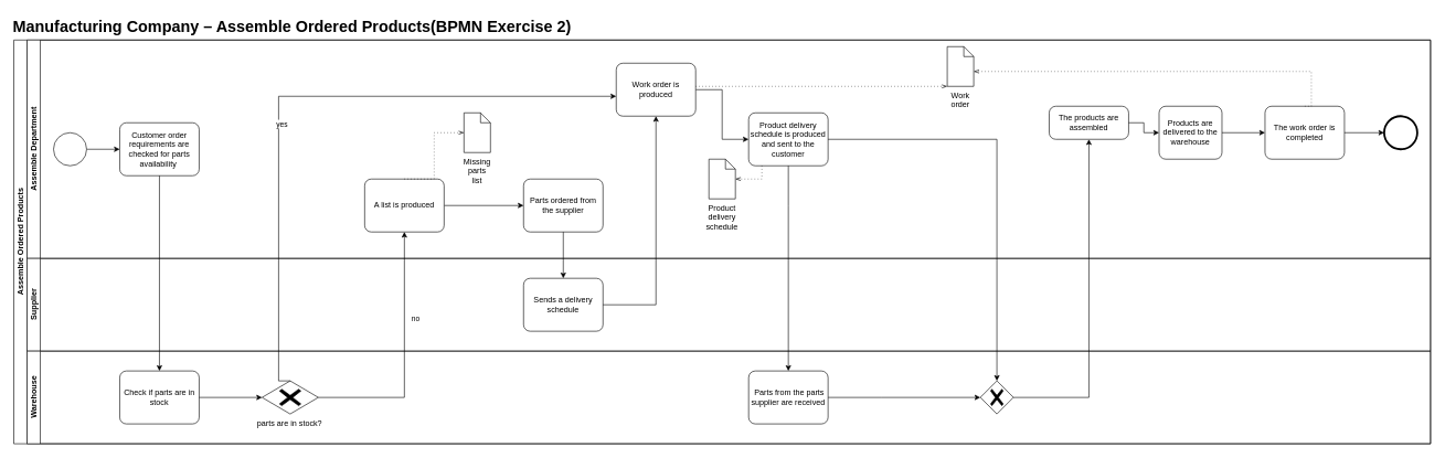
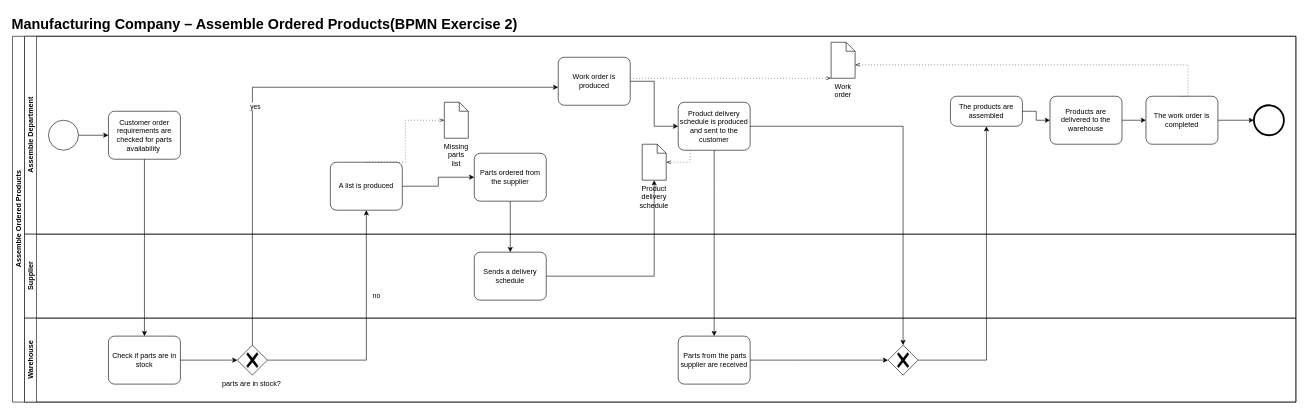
  <mxCell id="0" />
  <mxCell id="1" parent="0" />
  <mxCell id="2" value="Assemble Ordered Products" style="swimlane;html=1;childLayout=stackLayout;resizeParent=1;resizeParentMax=0;horizontal=0;startSize=20;horizontalStack=0;" parent="1" vertex="1"><mxGeometry x="20" y="60" width="2140" height="610" as="geometry" /></mxCell>
  <mxCell id="3" value="Assemble Department" style="swimlane;html=1;startSize=20;horizontal=0;" parent="2" vertex="1"><mxGeometry x="20" width="2120" height="330" as="geometry" /></mxCell>
  <mxCell id="4" value="Customer order requirements are checked for parts availability " style="points=[[0.25,0,0],[0.5,0,0],[0.75,0,0],[1,0.25,0],[1,0.5,0],[1,0.75,0],[0.75,1,0],[0.5,1,0],[0.25,1,0],[0,0.75,0],[0,0.5,0],[0,0.25,0]];shape=mxgraph.bpmn.task;whiteSpace=wrap;rectStyle=rounded;size=10;taskMarker=abstract;" parent="3" vertex="1"><mxGeometry x="140" y="125" width="120" height="80" as="geometry" /></mxCell>
  <mxCell id="5" style="edgeStyle=orthogonalEdgeStyle;rounded=0;orthogonalLoop=1;jettySize=auto;html=1;" parent="3" source="6" target="4" edge="1"><mxGeometry relative="1" as="geometry" /></mxCell>
  <mxCell id="6" value="" style="points=[[0.145,0.145,0],[0.5,0,0],[0.855,0.145,0],[1,0.5,0],[0.855,0.855,0],[0.5,1,0],[0.145,0.855,0],[0,0.5,0]];shape=mxgraph.bpmn.event;html=1;verticalLabelPosition=bottom;labelBackgroundColor=#ffffff;verticalAlign=top;align=center;perimeter=ellipsePerimeter;outlineConnect=0;aspect=fixed;outline=standard;symbol=general;" parent="3" vertex="1"><mxGeometry x="40" y="140" width="50" height="50" as="geometry" /></mxCell>
  <mxCell id="7" value="" style="edgeStyle=orthogonalEdgeStyle;rounded=0;orthogonalLoop=1;jettySize=auto;html=1;" parent="3" source="8" target="9" edge="1"><mxGeometry relative="1" as="geometry" /></mxCell>
  <mxCell id="8" value="A list is produced" style="points=[[0.25,0,0],[0.5,0,0],[0.75,0,0],[1,0.25,0],[1,0.5,0],[1,0.75,0],[0.75,1,0],[0.5,1,0],[0.25,1,0],[0,0.75,0],[0,0.5,0],[0,0.25,0]];shape=mxgraph.bpmn.task;whiteSpace=wrap;rectStyle=rounded;size=10;taskMarker=abstract;" parent="3" vertex="1"><mxGeometry x="510" y="210" width="120" height="80" as="geometry" /></mxCell>
- <mxCell id="9" value="Parts ordered from the supplier" style="points=[[0.25,0,0],[0.5,0,0],[0.75,0,0],[1,0.25,0],[1,0.5,0],[1,0.75,0],[0.75,1,0],[0.5,1,0],[0.25,1,0],[0,0.75,0],[0,0.5,0],[0,0.25,0]];shape=mxgraph.bpmn.task;whiteSpace=wrap;rectStyle=rounded;size=10;taskMarker=abstract;" parent="3" vertex="1"><mxGeometry x="750" y="210" width="120" height="80" as="geometry" /></mxCell>
+ <mxCell id="9" value="Parts ordered from the supplier" style="points=[[0.25,0,0],[0.5,0,0],[0.75,0,0],[1,0.25,0],[1,0.5,0],[1,0.75,0],[0.75,1,0],[0.5,1,0],[0.25,1,0],[0,0.75,0],[0,0.5,0],[0,0.25,0]];shape=mxgraph.bpmn.task;whiteSpace=wrap;rectStyle=rounded;size=10;taskMarker=abstract;" parent="3" vertex="1"><mxGeometry x="750" y="195" width="120" height="80" as="geometry" /></mxCell>
  <mxCell id="10" style="edgeStyle=orthogonalEdgeStyle;rounded=0;orthogonalLoop=1;jettySize=auto;html=1;" parent="3" source="11" target="12" edge="1"><mxGeometry relative="1" as="geometry" /></mxCell>
  <mxCell id="11" value="Work order is produced" style="points=[[0.25,0,0],[0.5,0,0],[0.75,0,0],[1,0.25,0],[1,0.5,0],[1,0.75,0],[0.75,1,0],[0.5,1,0],[0.25,1,0],[0,0.75,0],[0,0.5,0],[0,0.25,0]];shape=mxgraph.bpmn.task;whiteSpace=wrap;rectStyle=rounded;size=10;taskMarker=abstract;" parent="3" vertex="1"><mxGeometry x="890" y="35" width="120" height="80" as="geometry" /></mxCell>
  <mxCell id="12" value="Product delivery schedule is produced and sent to the customer" style="points=[[0.25,0,0],[0.5,0,0],[0.75,0,0],[1,0.25,0],[1,0.5,0],[1,0.75,0],[0.75,1,0],[0.5,1,0],[0.25,1,0],[0,0.75,0],[0,0.5,0],[0,0.25,0]];shape=mxgraph.bpmn.task;whiteSpace=wrap;rectStyle=rounded;size=10;taskMarker=abstract;" parent="3" vertex="1"><mxGeometry x="1090" y="110" width="120" height="80" as="geometry" /></mxCell>
  <mxCell id="13" value="The products are assembled" style="points=[[0.25,0,0],[0.5,0,0],[0.75,0,0],[1,0.25,0],[1,0.5,0],[1,0.75,0],[0.75,1,0],[0.5,1,0],[0.25,1,0],[0,0.75,0],[0,0.5,0],[0,0.25,0]];shape=mxgraph.bpmn.task;whiteSpace=wrap;rectStyle=rounded;size=10;taskMarker=abstract;" parent="3" vertex="1"><mxGeometry x="1544" y="100" width="120" height="50" as="geometry" /></mxCell>
  <mxCell id="14" value="The work order is completed" style="points=[[0.25,0,0],[0.5,0,0],[0.75,0,0],[1,0.25,0],[1,0.5,0],[1,0.75,0],[0.75,1,0],[0.5,1,0],[0.25,1,0],[0,0.75,0],[0,0.5,0],[0,0.25,0]];shape=mxgraph.bpmn.task;whiteSpace=wrap;rectStyle=rounded;size=10;taskMarker=abstract;" parent="3" vertex="1"><mxGeometry x="1870" y="100" width="120" height="80" as="geometry" /></mxCell>
  <mxCell id="15" value="" style="points=[[0.145,0.145,0],[0.5,0,0],[0.855,0.145,0],[1,0.5,0],[0.855,0.855,0],[0.5,1,0],[0.145,0.855,0],[0,0.5,0]];shape=mxgraph.bpmn.event;html=1;verticalLabelPosition=bottom;labelBackgroundColor=#ffffff;verticalAlign=top;align=center;perimeter=ellipsePerimeter;outlineConnect=0;aspect=fixed;outline=end;symbol=terminate2;" parent="3" vertex="1"><mxGeometry x="2050" y="115" width="50" height="50" as="geometry" /></mxCell>
  <mxCell id="16" style="edgeStyle=orthogonalEdgeStyle;rounded=0;orthogonalLoop=1;jettySize=auto;html=1;" parent="3" source="14" target="15" edge="1"><mxGeometry relative="1" as="geometry" /></mxCell>
- <mxCell id="17" value="Missing parts list" style="shape=mxgraph.bpmn.data;labelPosition=center;verticalLabelPosition=bottom;align=center;verticalAlign=top;whiteSpace=wrap;size=15;html=1;" parent="3" vertex="1"><mxGeometry x="660" y="110" width="40" height="60" as="geometry" /></mxCell>
+ <mxCell id="17" value="Missing parts list" style="shape=mxgraph.bpmn.data;labelPosition=center;verticalLabelPosition=bottom;align=center;verticalAlign=top;whiteSpace=wrap;size=15;html=1;" parent="3" vertex="1"><mxGeometry x="700" y="110" width="40" height="60" as="geometry" /></mxCell>
  <mxCell id="18" value="" style="edgeStyle=elbowEdgeStyle;fontSize=12;html=1;endFill=0;startFill=0;endSize=6;startSize=6;dashed=1;dashPattern=1 4;endArrow=openThin;startArrow=none;rounded=0;exitX=0.5;exitY=0;exitDx=0;exitDy=0;exitPerimeter=0;entryX=0;entryY=0.5;entryDx=0;entryDy=0;entryPerimeter=0;" parent="3" source="8" target="17" edge="1"><mxGeometry width="160" relative="1" as="geometry"><mxPoint x="570" y="150" as="sourcePoint" /><mxPoint x="730" y="150" as="targetPoint" /></mxGeometry></mxCell>
- <mxCell id="19" value="Work order" style="shape=mxgraph.bpmn.data;labelPosition=center;verticalLabelPosition=bottom;align=center;verticalAlign=top;whiteSpace=wrap;size=15;html=1;" parent="3" vertex="1"><mxGeometry x="1390" y="10" width="40" height="60" as="geometry" /></mxCell>
+ <mxCell id="19" value="Work order" style="shape=mxgraph.bpmn.data;labelPosition=center;verticalLabelPosition=bottom;align=center;verticalAlign=top;whiteSpace=wrap;size=15;html=1;" parent="3" vertex="1"><mxGeometry x="1345" y="10" width="40" height="60" as="geometry" /></mxCell>
  <mxCell id="20" value="" style="edgeStyle=elbowEdgeStyle;fontSize=12;html=1;endFill=0;startFill=0;endSize=6;startSize=6;dashed=1;dashPattern=1 4;endArrow=openThin;startArrow=none;rounded=0;" parent="3" source="11" target="19" edge="1"><mxGeometry width="160" relative="1" as="geometry"><mxPoint x="930" y="60" as="sourcePoint" /><mxPoint x="970" y="60" as="targetPoint" /><Array as="points"><mxPoint x="990" y="50" /></Array></mxGeometry></mxCell>
  <mxCell id="21" value="" style="edgeStyle=elbowEdgeStyle;fontSize=12;html=1;endFill=0;startFill=0;endSize=6;startSize=6;dashed=1;dashPattern=1 4;endArrow=openThin;startArrow=none;rounded=0;entryX=0;entryY=0;entryDx=40;entryDy=37.5;entryPerimeter=0;exitX=0.5;exitY=0;exitDx=0;exitDy=0;exitPerimeter=0;" parent="3" source="14" target="19" edge="1"><mxGeometry width="160" relative="1" as="geometry"><mxPoint x="1610" y="70" as="sourcePoint" /><mxPoint x="1770" y="70" as="targetPoint" /><Array as="points"><mxPoint x="1940" y="80" /></Array></mxGeometry></mxCell>
  <mxCell id="22" value="Product delivery schedule" style="shape=mxgraph.bpmn.data;labelPosition=center;verticalLabelPosition=bottom;align=center;verticalAlign=top;whiteSpace=wrap;size=15;html=1;" parent="3" vertex="1"><mxGeometry x="1030" y="180" width="40" height="60" as="geometry" /></mxCell>
  <mxCell id="23" value="" style="edgeStyle=elbowEdgeStyle;fontSize=12;html=1;endFill=0;startFill=0;endSize=6;startSize=6;dashed=1;dashPattern=1 4;endArrow=openThin;startArrow=none;rounded=0;" parent="3" source="12" target="22" edge="1"><mxGeometry width="160" relative="1" as="geometry"><mxPoint x="1110" y="180" as="sourcePoint" /><mxPoint x="1270" y="80" as="targetPoint" /><Array as="points"><mxPoint x="1110" y="210" /><mxPoint x="1150" y="85" /></Array></mxGeometry></mxCell>
- <mxCell id="24" value="Products are delivered to the warehouse" style="points=[[0.25,0,0],[0.5,0,0],[0.75,0,0],[1,0.25,0],[1,0.5,0],[1,0.75,0],[0.75,1,0],[0.5,1,0],[0.25,1,0],[0,0.75,0],[0,0.5,0],[0,0.25,0]];shape=mxgraph.bpmn.task;whiteSpace=wrap;rectStyle=rounded;size=10;taskMarker=abstract;" parent="3" vertex="1"><mxGeometry x="1710" y="100" width="95" height="80" as="geometry" /></mxCell>
+ <mxCell id="24" value="Products are delivered to the warehouse" style="points=[[0.25,0,0],[0.5,0,0],[0.75,0,0],[1,0.25,0],[1,0.5,0],[1,0.75,0],[0.75,1,0],[0.5,1,0],[0.25,1,0],[0,0.75,0],[0,0.5,0],[0,0.25,0]];shape=mxgraph.bpmn.task;whiteSpace=wrap;rectStyle=rounded;size=10;taskMarker=abstract;" parent="3" vertex="1"><mxGeometry x="1710" y="100" width="120" height="80" as="geometry" /></mxCell>
  <mxCell id="25" value="" style="edgeStyle=orthogonalEdgeStyle;rounded=0;orthogonalLoop=1;jettySize=auto;html=1;" parent="3" source="13" target="24" edge="1"><mxGeometry relative="1" as="geometry" /></mxCell>
  <mxCell id="26" value="" style="edgeStyle=orthogonalEdgeStyle;rounded=0;orthogonalLoop=1;jettySize=auto;html=1;" parent="3" source="24" target="14" edge="1"><mxGeometry relative="1" as="geometry" /></mxCell>
  <mxCell id="27" value="Supplier" style="swimlane;html=1;startSize=20;horizontal=0;" parent="2" vertex="1"><mxGeometry x="20" y="330" width="2120" height="140" as="geometry" /></mxCell>
  <mxCell id="28" value="Sends a delivery schedule" style="points=[[0.25,0,0],[0.5,0,0],[0.75,0,0],[1,0.25,0],[1,0.5,0],[1,0.75,0],[0.75,1,0],[0.5,1,0],[0.25,1,0],[0,0.75,0],[0,0.5,0],[0,0.25,0]];shape=mxgraph.bpmn.task;whiteSpace=wrap;rectStyle=rounded;size=10;taskMarker=abstract;" parent="27" vertex="1"><mxGeometry x="750" y="30" width="120" height="80" as="geometry" /></mxCell>
  <mxCell id="29" value="Warehouse" style="swimlane;html=1;startSize=20;horizontal=0;" parent="2" vertex="1"><mxGeometry x="20" y="470" width="2120" height="140" as="geometry" /></mxCell>
  <mxCell id="30" value="Check if parts are in stock" style="points=[[0.25,0,0],[0.5,0,0],[0.75,0,0],[1,0.25,0],[1,0.5,0],[1,0.75,0],[0.75,1,0],[0.5,1,0],[0.25,1,0],[0,0.75,0],[0,0.5,0],[0,0.25,0]];shape=mxgraph.bpmn.task;whiteSpace=wrap;rectStyle=rounded;size=10;taskMarker=abstract;" parent="29" vertex="1"><mxGeometry x="140" y="30" width="120" height="80" as="geometry" /></mxCell>
- <mxCell id="31" value="parts are in stock?&amp;nbsp;" style="points=[[0.25,0.25,0],[0.5,0,0],[0.75,0.25,0],[1,0.5,0],[0.75,0.75,0],[0.5,1,0],[0.25,0.75,0],[0,0.5,0]];shape=mxgraph.bpmn.gateway2;html=1;verticalLabelPosition=bottom;labelBackgroundColor=#ffffff;verticalAlign=top;align=center;perimeter=rhombusPerimeter;outlineConnect=0;outline=none;symbol=none;gwType=exclusive;" parent="29" vertex="1"><mxGeometry x="355" y="45" width="85" height="50" as="geometry" /></mxCell>
+ <mxCell id="31" value="parts are in stock?&amp;nbsp;" style="points=[[0.25,0.25,0],[0.5,0,0],[0.75,0.25,0],[1,0.5,0],[0.75,0.75,0],[0.5,1,0],[0.25,0.75,0],[0,0.5,0]];shape=mxgraph.bpmn.gateway2;html=1;verticalLabelPosition=bottom;labelBackgroundColor=#ffffff;verticalAlign=top;align=center;perimeter=rhombusPerimeter;outlineConnect=0;outline=none;symbol=none;gwType=exclusive;" parent="29" vertex="1"><mxGeometry x="355" y="45" width="50" height="50" as="geometry" /></mxCell>
  <mxCell id="32" style="edgeStyle=orthogonalEdgeStyle;rounded=0;orthogonalLoop=1;jettySize=auto;html=1;" parent="29" source="30" target="31" edge="1"><mxGeometry relative="1" as="geometry" /></mxCell>
  <mxCell id="33" value="" style="points=[[0.25,0.25,0],[0.5,0,0],[0.75,0.25,0],[1,0.5,0],[0.75,0.75,0],[0.5,1,0],[0.25,0.75,0],[0,0.5,0]];shape=mxgraph.bpmn.gateway2;html=1;verticalLabelPosition=bottom;labelBackgroundColor=#ffffff;verticalAlign=top;align=center;perimeter=rhombusPerimeter;outlineConnect=0;outline=none;symbol=none;gwType=exclusive;" parent="29" vertex="1"><mxGeometry x="1440" y="45" width="50" height="50" as="geometry" /></mxCell>
  <mxCell id="34" value=" Parts from the parts supplier are received" style="points=[[0.25,0,0],[0.5,0,0],[0.75,0,0],[1,0.25,0],[1,0.5,0],[1,0.75,0],[0.75,1,0],[0.5,1,0],[0.25,1,0],[0,0.75,0],[0,0.5,0],[0,0.25,0]];shape=mxgraph.bpmn.task;whiteSpace=wrap;rectStyle=rounded;size=10;taskMarker=abstract;" parent="29" vertex="1"><mxGeometry x="1090" y="30" width="120" height="80" as="geometry" /></mxCell>
  <mxCell id="35" style="edgeStyle=orthogonalEdgeStyle;rounded=0;orthogonalLoop=1;jettySize=auto;html=1;exitX=1;exitY=0.5;exitDx=0;exitDy=0;exitPerimeter=0;" parent="29" source="34" target="33" edge="1"><mxGeometry relative="1" as="geometry"><mxPoint x="1310" y="90" as="targetPoint" /><Array as="points"><mxPoint x="1290" y="70" /><mxPoint x="1290" y="70" /></Array></mxGeometry></mxCell>
  <mxCell id="36" value="" style="edgeStyle=orthogonalEdgeStyle;rounded=0;orthogonalLoop=1;jettySize=auto;html=1;" parent="2" source="9" target="28" edge="1"><mxGeometry relative="1" as="geometry"><mxPoint x="830" y="360" as="targetPoint" /></mxGeometry></mxCell>
- <mxCell id="37" style="edgeStyle=orthogonalEdgeStyle;rounded=0;orthogonalLoop=1;jettySize=auto;html=1;exitX=1;exitY=0.5;exitDx=0;exitDy=0;exitPerimeter=0;" parent="2" source="28" target="11" edge="1"><mxGeometry relative="1" as="geometry" /></mxCell>
+ <mxCell id="37" style="edgeStyle=orthogonalEdgeStyle;rounded=0;orthogonalLoop=1;jettySize=auto;html=1;exitX=1;exitY=0.5;exitDx=0;exitDy=0;exitPerimeter=0;" parent="2" source="28" target="22" edge="1"><mxGeometry relative="1" as="geometry" /></mxCell>
  <mxCell id="38" value="" style="edgeStyle=orthogonalEdgeStyle;rounded=0;orthogonalLoop=1;jettySize=auto;html=1;" parent="2" source="4" target="30" edge="1"><mxGeometry relative="1" as="geometry" /></mxCell>
  <mxCell id="39" style="edgeStyle=orthogonalEdgeStyle;rounded=0;orthogonalLoop=1;jettySize=auto;html=1;" parent="2" source="31" target="8" edge="1"><mxGeometry relative="1" as="geometry"><mxPoint x="460" y="190" as="targetPoint" /><Array as="points" /></mxGeometry></mxCell>
  <mxCell id="40" value="no" style="edgeLabel;html=1;align=center;verticalAlign=middle;resizable=0;points=[];" parent="39" vertex="1" connectable="0"><mxGeometry x="0.317" relative="1" as="geometry"><mxPoint x="16" as="offset" /></mxGeometry></mxCell>
  <mxCell id="41" style="edgeStyle=orthogonalEdgeStyle;rounded=0;orthogonalLoop=1;jettySize=auto;html=1;exitX=0.5;exitY=0;exitDx=0;exitDy=0;exitPerimeter=0;" parent="2" source="31" target="11" edge="1"><mxGeometry relative="1" as="geometry"><Array as="points"><mxPoint x="400" y="85" /></Array></mxGeometry></mxCell>
  <mxCell id="42" value="yes" style="edgeLabel;html=1;align=center;verticalAlign=middle;resizable=0;points=[];" parent="41" vertex="1" connectable="0"><mxGeometry x="-0.152" y="-4" relative="1" as="geometry"><mxPoint as="offset" /></mxGeometry></mxCell>
  <mxCell id="43" value="" style="edgeStyle=orthogonalEdgeStyle;rounded=0;orthogonalLoop=1;jettySize=auto;html=1;" parent="2" source="12" target="33" edge="1"><mxGeometry relative="1" as="geometry"><mxPoint x="1310" y="130" as="targetPoint" /></mxGeometry></mxCell>
  <mxCell id="44" style="edgeStyle=orthogonalEdgeStyle;rounded=0;orthogonalLoop=1;jettySize=auto;html=1;" parent="2" source="33" target="13" edge="1"><mxGeometry relative="1" as="geometry" /></mxCell>
  <mxCell id="45" style="edgeStyle=orthogonalEdgeStyle;rounded=0;orthogonalLoop=1;jettySize=auto;html=1;" parent="2" source="12" target="34" edge="1"><mxGeometry relative="1" as="geometry"><Array as="points"><mxPoint x="1170" y="250" /></Array></mxGeometry></mxCell>
  <mxCell id="46" value="Manufacturing Company – Assemble Ordered Products(BPMN Exercise 2)" style="text;strokeColor=none;fillColor=none;html=1;fontSize=24;fontStyle=1;verticalAlign=middle;align=center;" parent="1" vertex="1"><mxGeometry x="390" y="20" width="100" height="40" as="geometry" /></mxCell>
